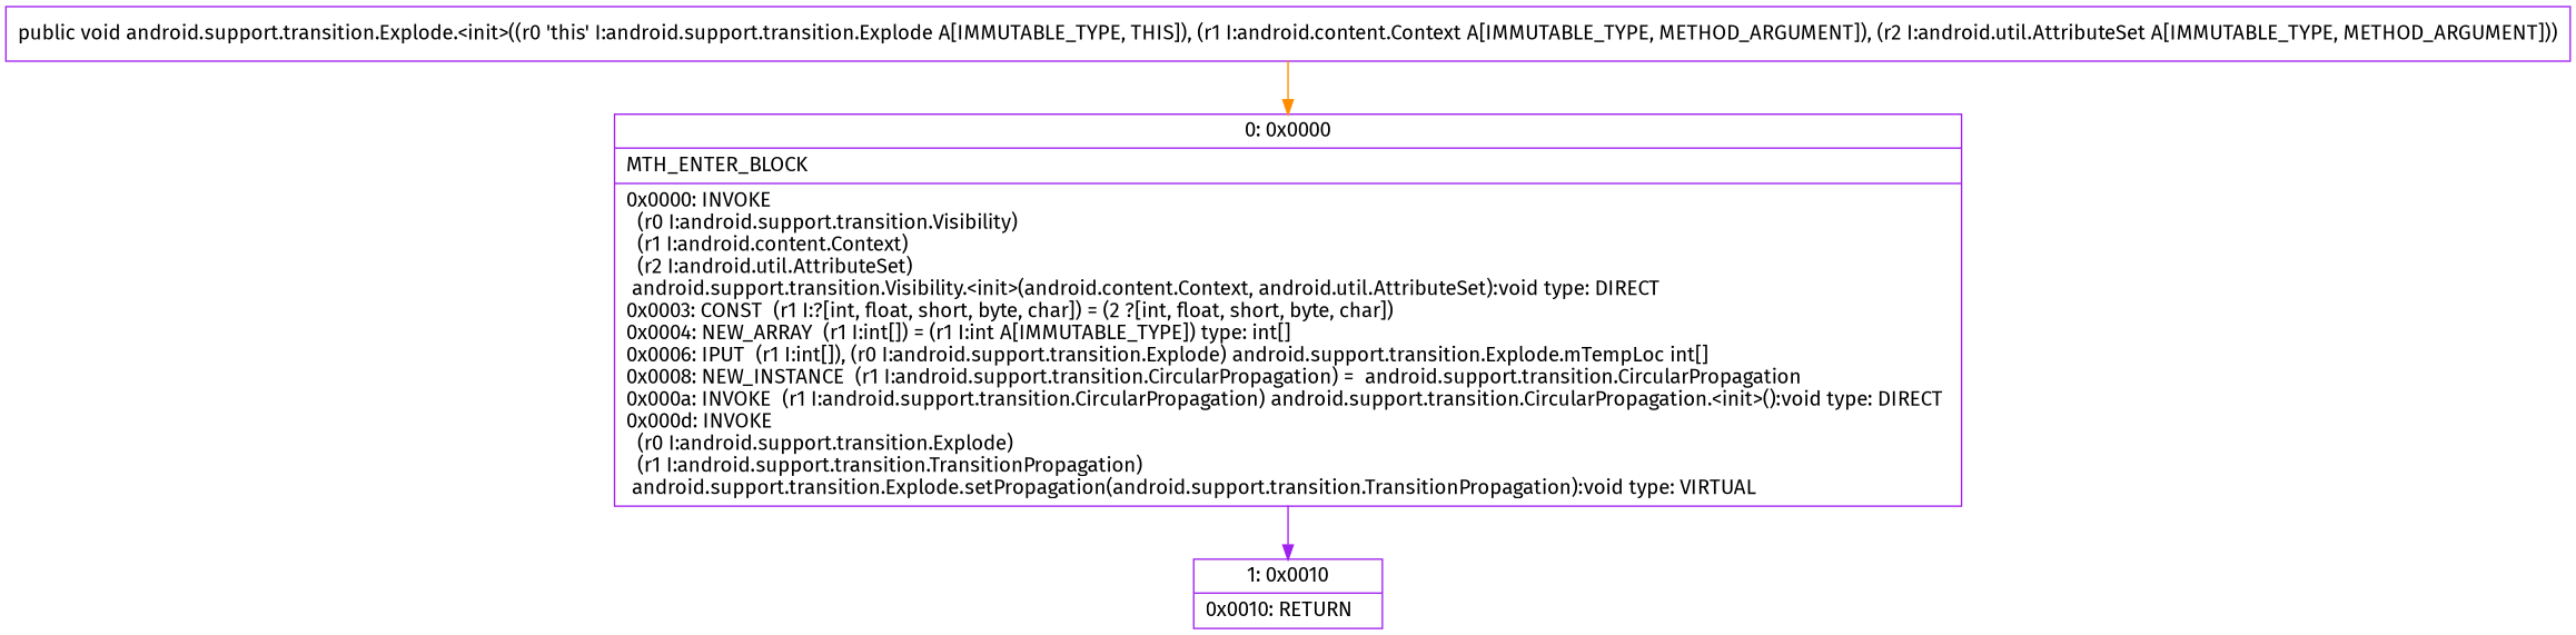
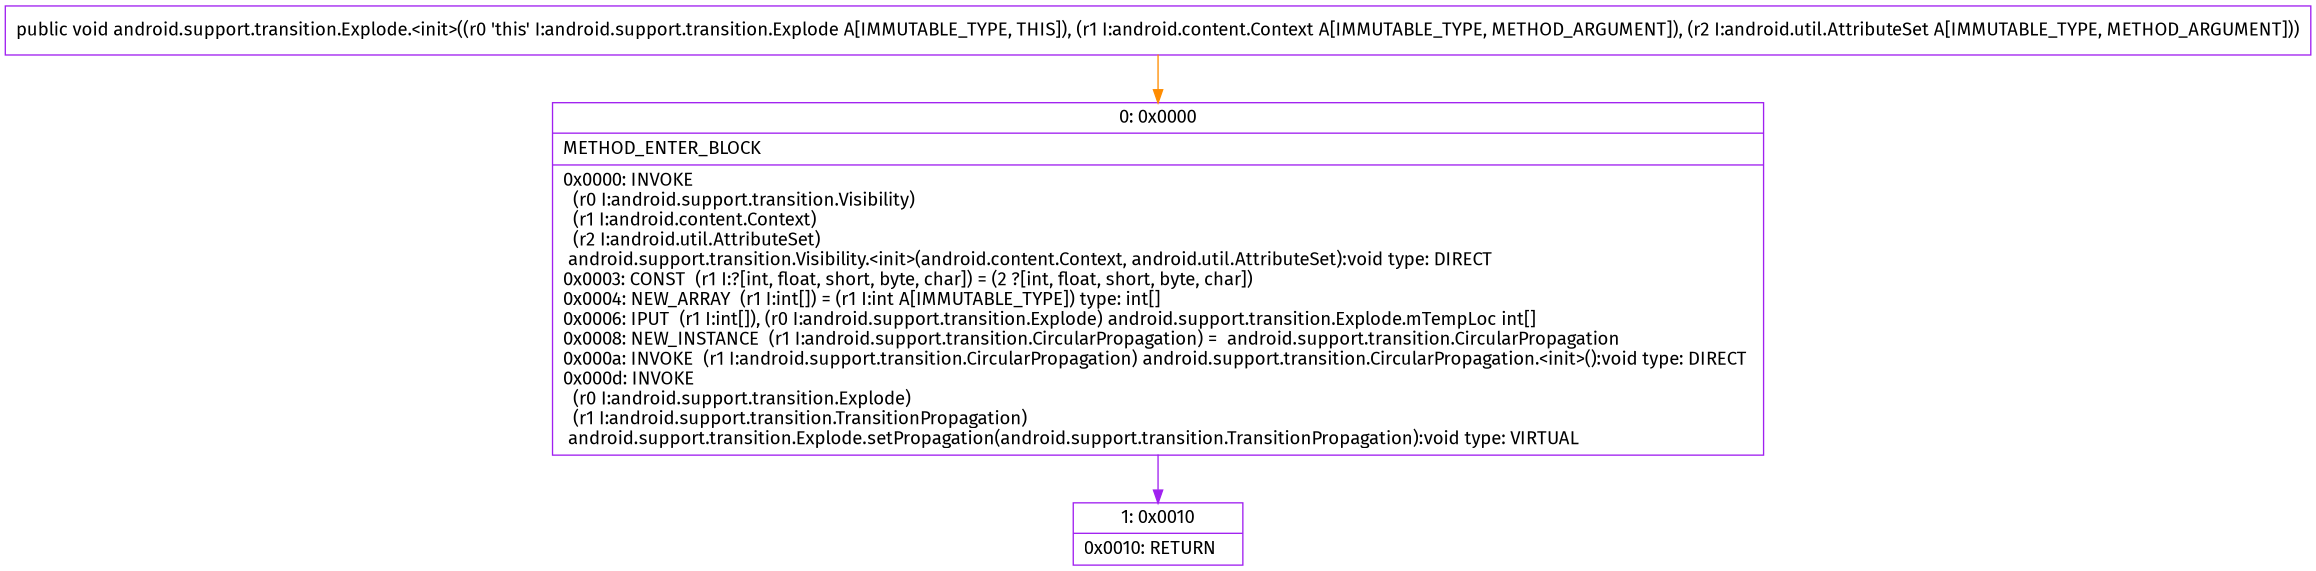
  digraph {
    fontname="Fira Sans"
    node [shape=record color=purple fontname="Fira Sans"]
    edge [fontname="Fira Sans"]
-   n1 [label="{0\:\ 0x0000|MTH_ENTER_BLOCK\l|0x0000: INVOKE  \l  (r0 I:android.support.transition.Visibility)\l  (r1 I:android.content.Context)\l  (r2 I:android.util.AttributeSet)\l android.support.transition.Visibility.\<init\>(android.content.Context, android.util.AttributeSet):void type: DIRECT \l0x0003: CONST  (r1 I:?[int, float, short, byte, char]) = (2 ?[int, float, short, byte, char]) \l0x0004: NEW_ARRAY  (r1 I:int[]) = (r1 I:int A[IMMUTABLE_TYPE]) type: int[] \l0x0006: IPUT  (r1 I:int[]), (r0 I:android.support.transition.Explode) android.support.transition.Explode.mTempLoc int[] \l0x0008: NEW_INSTANCE  (r1 I:android.support.transition.CircularPropagation) =  android.support.transition.CircularPropagation \l0x000a: INVOKE  (r1 I:android.support.transition.CircularPropagation) android.support.transition.CircularPropagation.\<init\>():void type: DIRECT \l0x000d: INVOKE  \l  (r0 I:android.support.transition.Explode)\l  (r1 I:android.support.transition.TransitionPropagation)\l android.support.transition.Explode.setPropagation(android.support.transition.TransitionPropagation):void type: VIRTUAL \l}"]
+   n1 [label="{0\:\ 0x0000|METHOD_ENTER_BLOCK\l|0x0000: INVOKE  \l  (r0 I:android.support.transition.Visibility)\l  (r1 I:android.content.Context)\l  (r2 I:android.util.AttributeSet)\l android.support.transition.Visibility.\<init\>(android.content.Context, android.util.AttributeSet):void type: DIRECT \l0x0003: CONST  (r1 I:?[int, float, short, byte, char]) = (2 ?[int, float, short, byte, char]) \l0x0004: NEW_ARRAY  (r1 I:int[]) = (r1 I:int A[IMMUTABLE_TYPE]) type: int[] \l0x0006: IPUT  (r1 I:int[]), (r0 I:android.support.transition.Explode) android.support.transition.Explode.mTempLoc int[] \l0x0008: NEW_INSTANCE  (r1 I:android.support.transition.CircularPropagation) =  android.support.transition.CircularPropagation \l0x000a: INVOKE  (r1 I:android.support.transition.CircularPropagation) android.support.transition.CircularPropagation.\<init\>():void type: DIRECT \l0x000d: INVOKE  \l  (r0 I:android.support.transition.Explode)\l  (r1 I:android.support.transition.TransitionPropagation)\l android.support.transition.Explode.setPropagation(android.support.transition.TransitionPropagation):void type: VIRTUAL \l}"]
    n2 [label="{1\:\ 0x0010|0x0010: RETURN   \l}"]
    n3 [label="{public void android.support.transition.Explode.\<init\>((r0 'this' I:android.support.transition.Explode A[IMMUTABLE_TYPE, THIS]), (r1 I:android.content.Context A[IMMUTABLE_TYPE, METHOD_ARGUMENT]), (r2 I:android.util.AttributeSet A[IMMUTABLE_TYPE, METHOD_ARGUMENT])) }"]
    n1 -> n2 [color=purple]
    n3 -> n1 [color=darkorange]
  }
